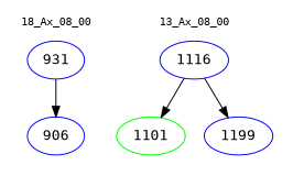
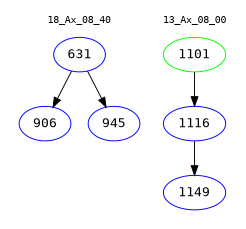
  digraph {
    fontname="DejaVu Sans Mono"
    node [color=blue fontname="DejaVu Sans Mono"]
    edge [color=black fontname="DejaVu Sans Mono"]
-   n1 [label=931]
+   n1 [label=631]
    n2 [label=906]
+   n3 [label=945]
    n4 [label=1116]
    n5 [color=green label=1101]
-   n6 [label=1199]
+   n6 [label=1149]
    subgraph cluster_1 {
      color=white
      fontsize=10
-     label="18_Ax_08_00"
+     label="18_Ax_08_40"
      n1
      n2
+     n3
    }
    subgraph cluster_2 {
      color=white
      fontsize=10
      label="13_Ax_08_00"
      n4
      n5
      n6
    }
    n1 -> n2
-   n4 -> n5
+   n1 -> n3
+   n5 -> n4
    n4 -> n6
  }
